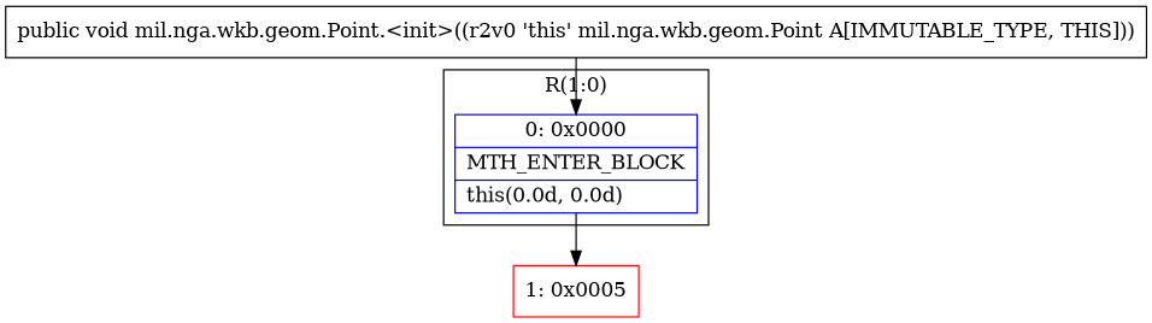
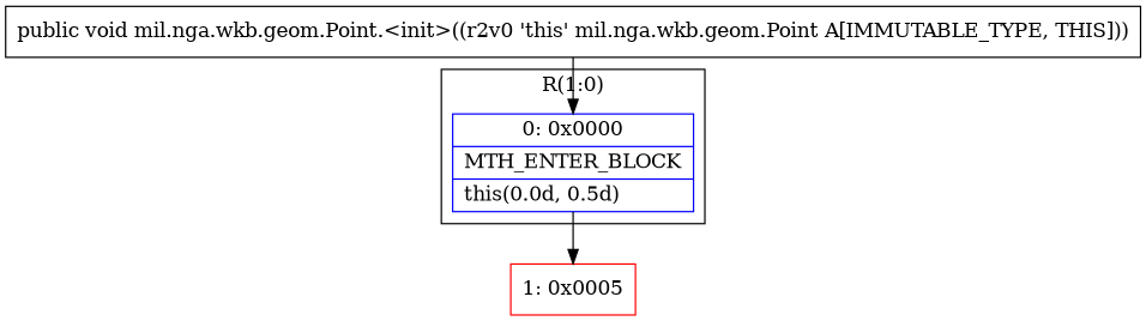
  digraph {
    node [shape=record]
-   n1 [color=blue label="{0\:\ 0x0000|MTH_ENTER_BLOCK\l|this(0.0d, 0.0d)\l}"]
+   n1 [color=blue label="{0\:\ 0x0000|MTH_ENTER_BLOCK\l|this(0.0d, 0.5d)\l}"]
    n2 [color=red label="{1\:\ 0x0005}"]
    n3 [label="{public void mil.nga.wkb.geom.Point.\<init\>((r2v0 'this' mil.nga.wkb.geom.Point A[IMMUTABLE_TYPE, THIS])) }"]
    subgraph cluster_1 {
      label="R(1:0)"
      n1
    }
    n1 -> n2
    n3 -> n1
  }
